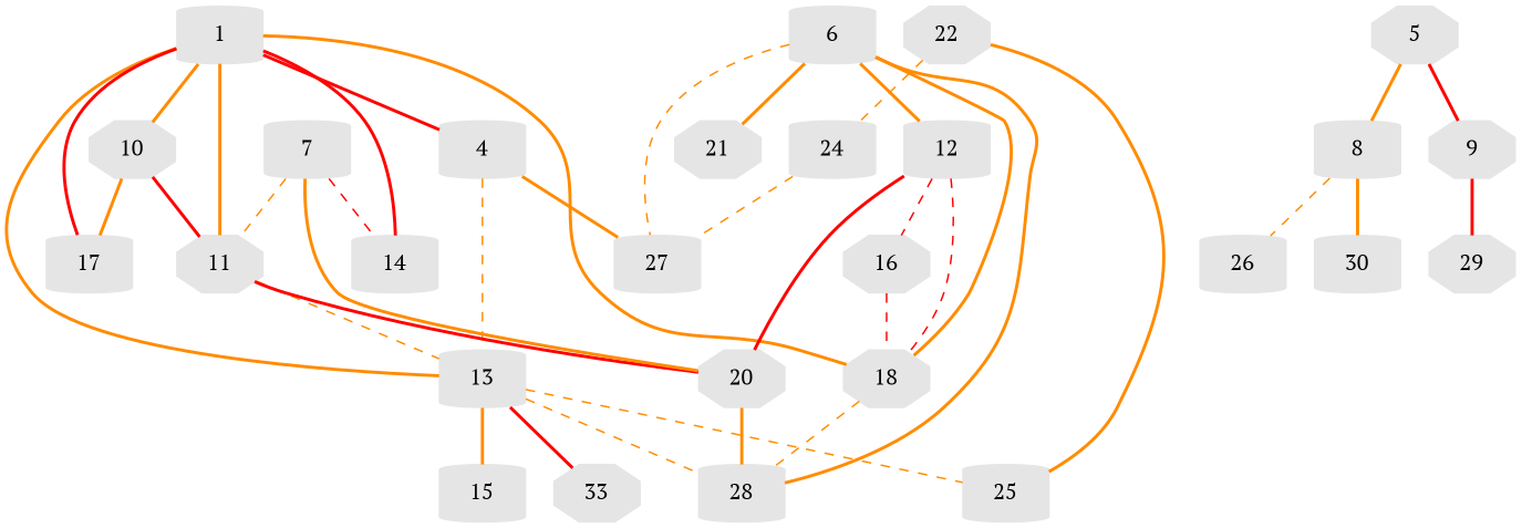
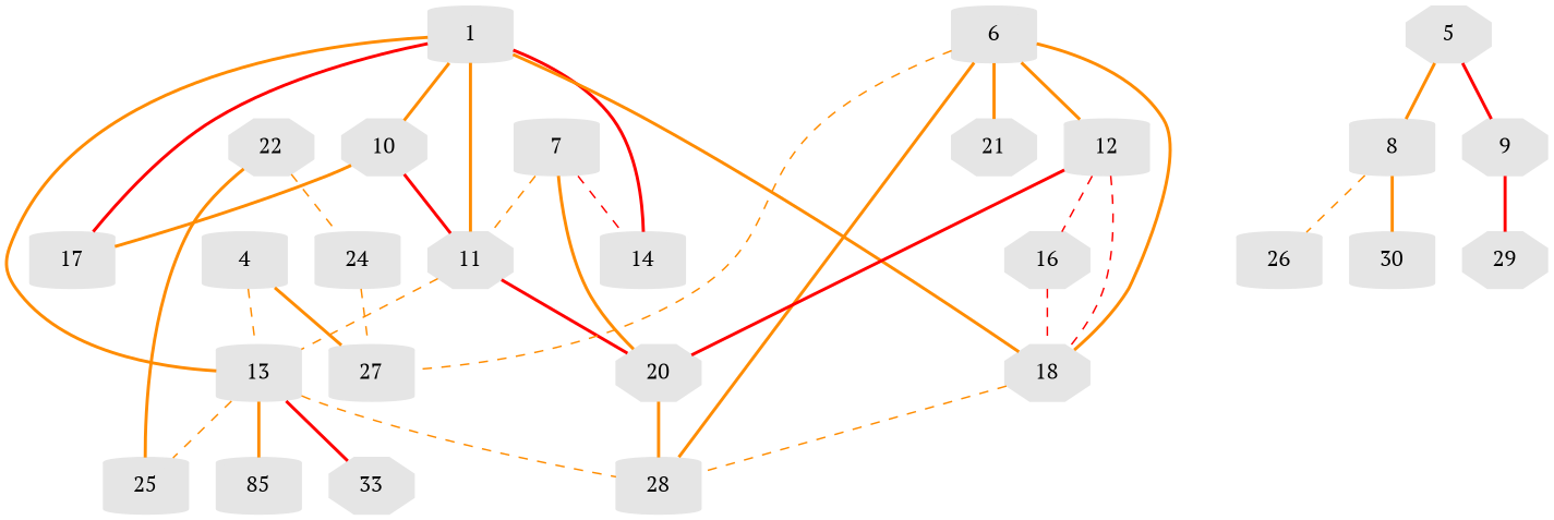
  graph {
    fontname="PT Serif"
    node [color=gray90 fontname="PT Serif" shape=cylinder style=filled]
    edge [color=darkorange fontname="PT Serif" style=bold weight=1.0]
    1
    4
    10 [shape=octagon]
    11 [shape=octagon]
    13
    14
    17
    18 [shape=octagon]
    27
    20 [shape=octagon]
    28
-   15
+   15 [label=85]
    25
    33 [shape=octagon]
    5 [shape=octagon]
    8
    9 [shape=octagon]
    26
    30
    n20 [label=29 shape=octagon]
    6
    12
    21 [shape=octagon]
    16 [shape=octagon]
    7
    22 [shape=octagon]
    24
-   1 -- 4 [color=red]
    1 -- 10
    1 -- 11 [weight=2.0]
    1 -- 13
    1 -- 14 [color=red]
    1 -- 17 [color=red]
    1 -- 18
    4 -- 13 [style=dashed]
    4 -- 27
    10 -- 11 [color=red]
    10 -- 17
    11 -- 13 [style=dashed]
    11 -- 20 [color=red]
    13 -- 28 [style=dashed]
    13 -- 15 [weight=2.0]
    13 -- 25 [style=dashed]
    13 -- 33 [color=red]
    18 -- 28 [style=dashed]
    20 -- 28 [weight=2.0]
    5 -- 8
    5 -- 9 [color=red]
    8 -- 26 [style=dashed]
    8 -- 30
    9 -- n20 [color=red]
    6 -- 18
    6 -- 27 [style=dashed]
    6 -- 28
    6 -- 12
    6 -- 21
    12 -- 18 [color=red style=dashed]
    12 -- 20 [color=red]
    12 -- 16 [color=red style=dashed weight=3.0]
    16 -- 18 [color=red style=dashed]
    7 -- 11 [style=dashed]
    7 -- 14 [color=red style=dashed]
    7 -- 20
    22 -- 25
    22 -- 24 [style=dashed weight=2.0]
    24 -- 27 [style=dashed]
  }
